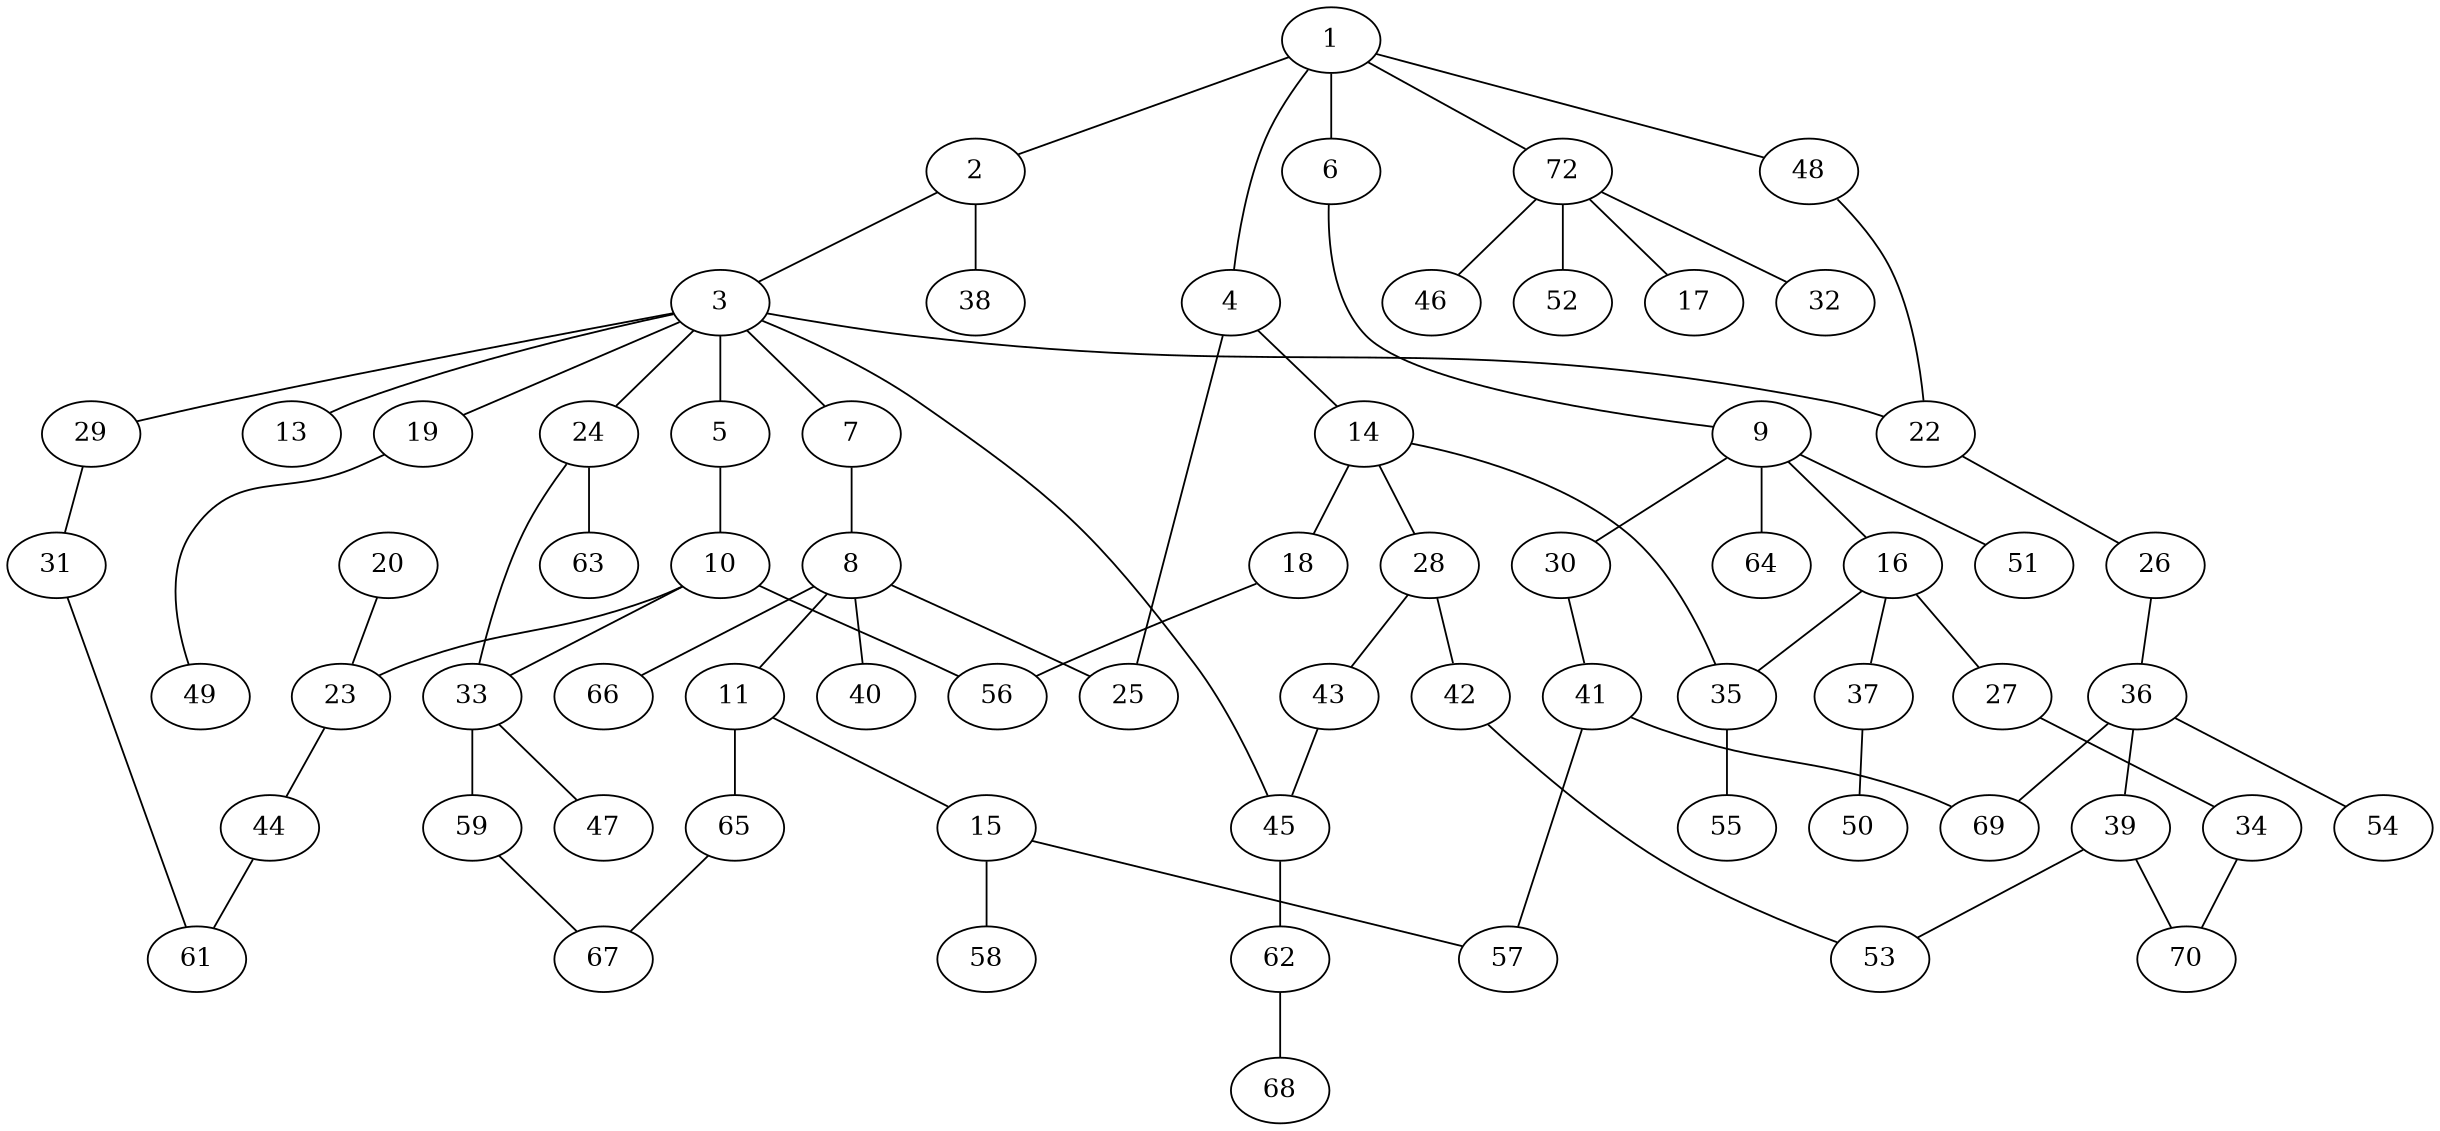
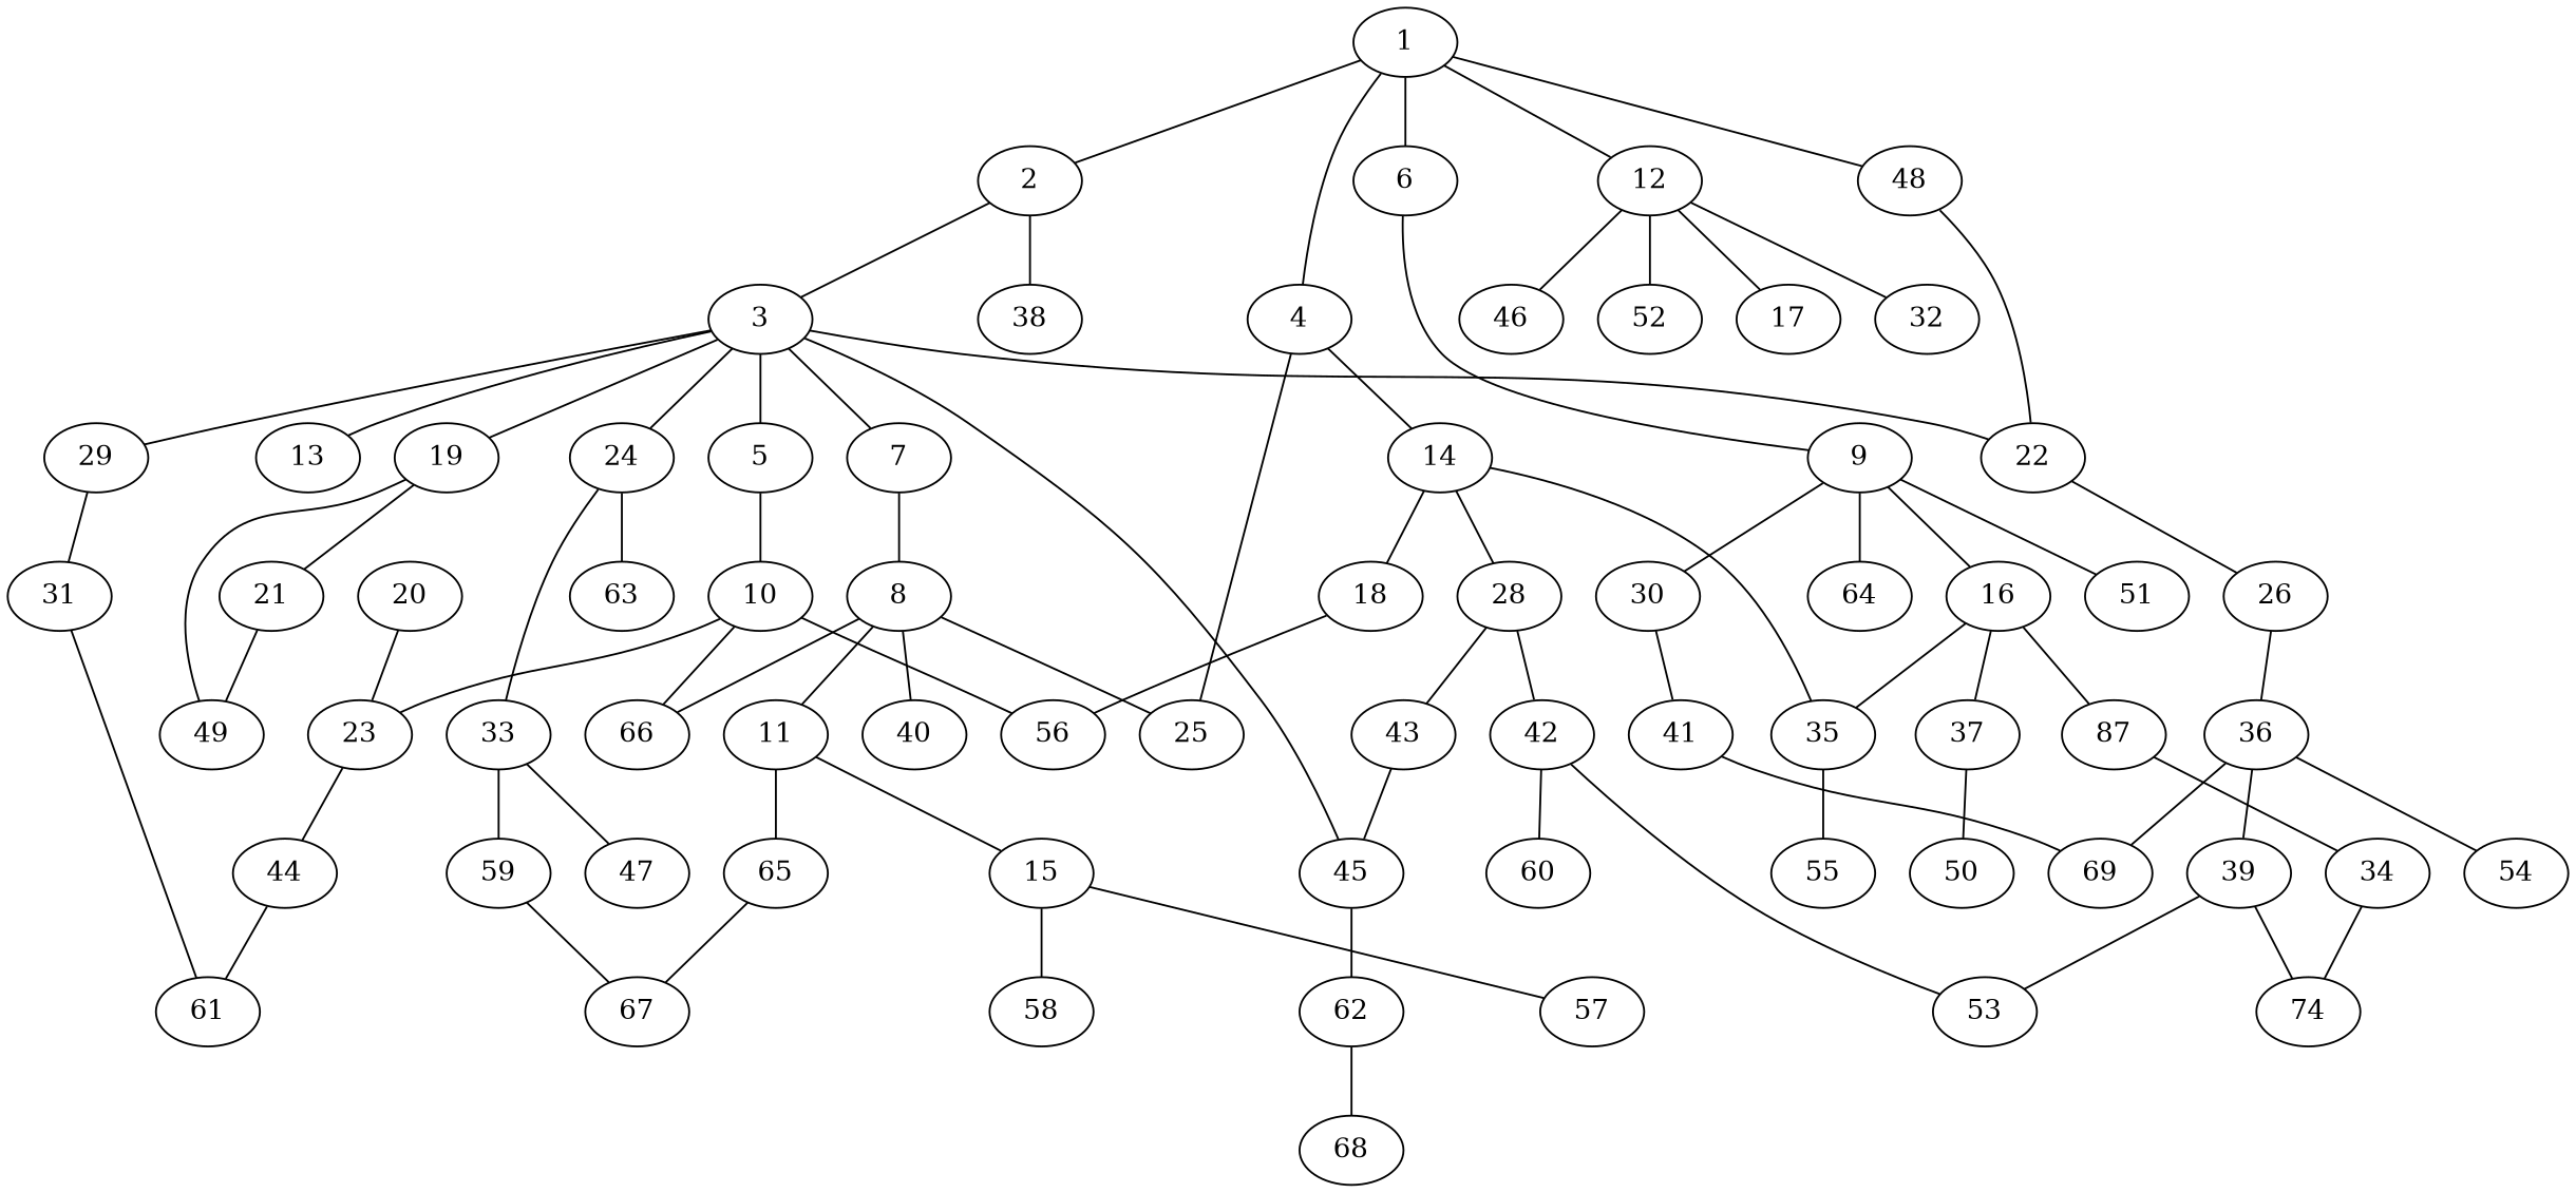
  graph {
    1
    2
    4
    6
-   12 [label=72]
+   12
    48
    3
    38
    14
    25
    9
    17
    32
    46
    52
    22
    5
    7
    13
    19
    24
    29
    45
    18
    28
    35
    16
    30
    51
    64
    10
    8
+   21
    49
    26
    33
    63
    31
    62
    66
    23
    56
    11
    40
    36
    47
    59
    61
    68
    42
    43
    55
    44
-   27
+   27 [label=87]
    37
    41
    15
    65
    57
    58
    67
    34
    50
    69
    20
    53
-   70
+   60
+   70 [label=74]
    39
    54
    1 -- 2
    1 -- 4
    1 -- 6
    1 -- 12
    1 -- 48
    2 -- 3
    2 -- 38
    4 -- 14
    4 -- 25
    6 -- 9
    12 -- 17
    12 -- 32
    12 -- 46
    12 -- 52
    48 -- 22
    3 -- 22
    3 -- 5
    3 -- 7
    3 -- 13
    3 -- 19
    3 -- 24
    3 -- 29
    3 -- 45
    14 -- 18
    14 -- 28
    14 -- 35
    9 -- 16
    9 -- 30
    9 -- 51
    9 -- 64
    22 -- 26
    5 -- 10
    7 -- 8
+   19 -- 21
    19 -- 49
    24 -- 33
    24 -- 63
    29 -- 31
    45 -- 62
    18 -- 56
    28 -- 42
    28 -- 43
    35 -- 55
    16 -- 35
    16 -- 27
    16 -- 37
    30 -- 41
-   10 -- 33
+   10 -- 66
    10 -- 23
    10 -- 56
    8 -- 25
    8 -- 66
    8 -- 11
    8 -- 40
+   21 -- 49
    26 -- 36
    33 -- 47
    33 -- 59
    31 -- 61
    62 -- 68
    23 -- 44
    11 -- 15
    11 -- 65
    36 -- 69
    36 -- 39
    36 -- 54
    59 -- 67
    42 -- 53
+   42 -- 60
    43 -- 45
    44 -- 61
    27 -- 34
    37 -- 50
-   41 -- 57
    41 -- 69
    15 -- 57
    15 -- 58
    65 -- 67
    34 -- 70
    20 -- 23
    39 -- 53
    39 -- 70
  }
